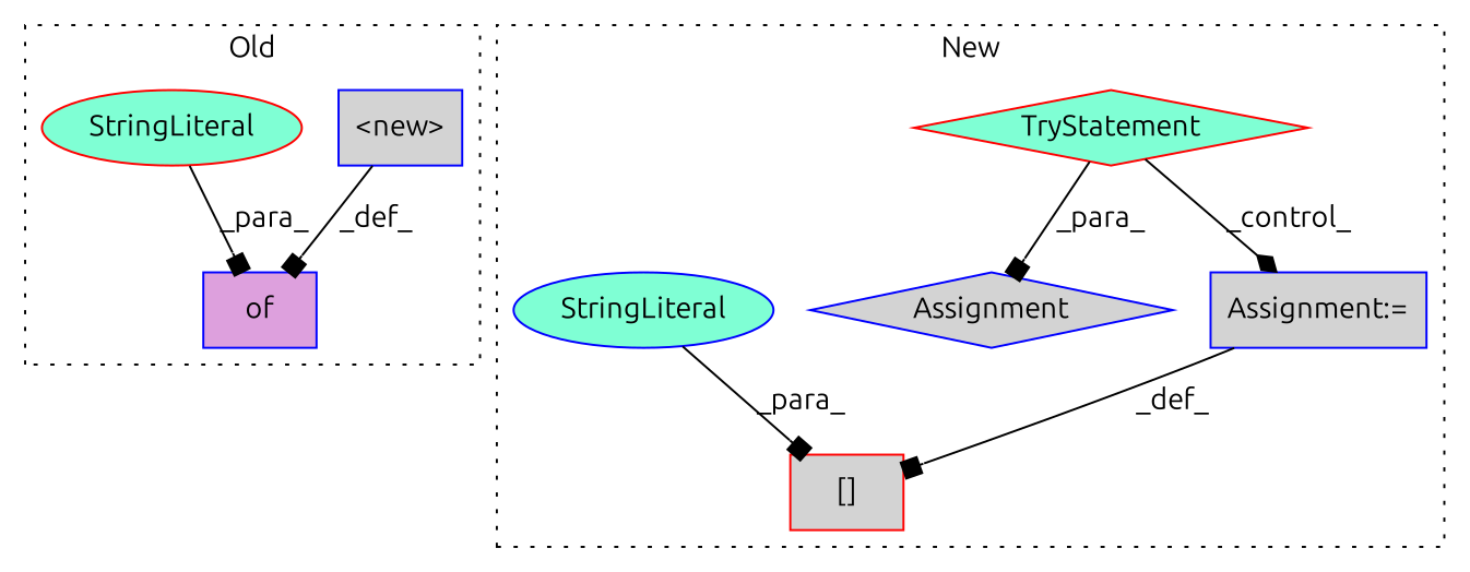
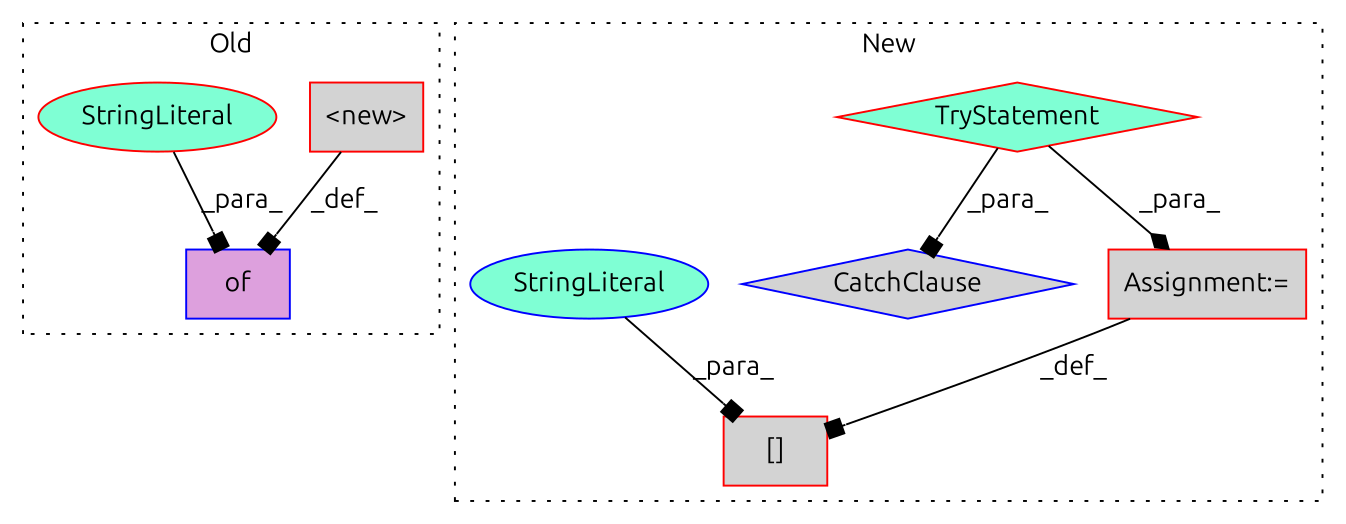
  digraph {
    fontname=Ubuntu
    node [a=45 color=red fillcolor=lightgrey fontname=Ubuntu l=12 shape=box style=filled]
    edge [arrowhead=box fontname=Ubuntu]
-   n1 [a=14 color=blue l=22 label="<new>" s=283]
+   n1 [a=14 l=22 label="<new>" s=283]
    n2 [a=32 color=blue fillcolor=plum l="3,1" label=of s="274,348"]
    n3 [fillcolor=aquamarine label=StringLiteral s=306 shape=ellipse]
    n4 [a=54 fillcolor=aquamarine l=4 label=TryStatement s=248 shape=diamond]
-   n5 [a=12 color=blue l="11,2" label=Assignment s="308,340" shape=diamond]
-   n6 [a=7 color=blue l=1 label="Assignment:=" s=282]
+   n5 [a=12 color=blue l="11,2" label=CatchClause s="308,340" shape=diamond]
+   n6 [a=7 l=1 label="Assignment:=" s=282]
    n7 [a=2 l="9,1" label="[]" s="260,281"]
    n8 [color=blue fillcolor=aquamarine label=StringLiteral s=269 shape=ellipse]
    subgraph cluster_1 {
      label=Old
      style=dotted
      n1
      n2
      n3
    }
    subgraph cluster_2 {
      label=New
      style=dotted
      n4
      n5
      n6
      n7
      n8
    }
    n1 -> n2 [label=_def_]
    n3 -> n2 [label=_para_]
    n4 -> n5 [label=_para_]
-   n4 -> n6 [arrowhead=diamond label=_control_]
+   n4 -> n6 [arrowhead=diamond label=_para_]
    n6 -> n7 [label=_def_]
    n8 -> n7 [label=_para_]
  }
